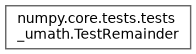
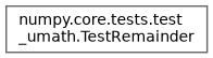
  digraph {
    rankdir=LR
-   n1 [color=grey40 fillcolor=white fontname=Helvetica fontsize=10 height=0.2 label="numpy.core.tests.tests\l_umath.TestRemainder" shape=box style=filled width=0.4]
+   n1 [color=grey40 fillcolor=white fontname=Helvetica fontsize=10 height=0.2 label="numpy.core.tests.test\l_umath.TestRemainder" shape=box style=filled width=0.4]
  }
